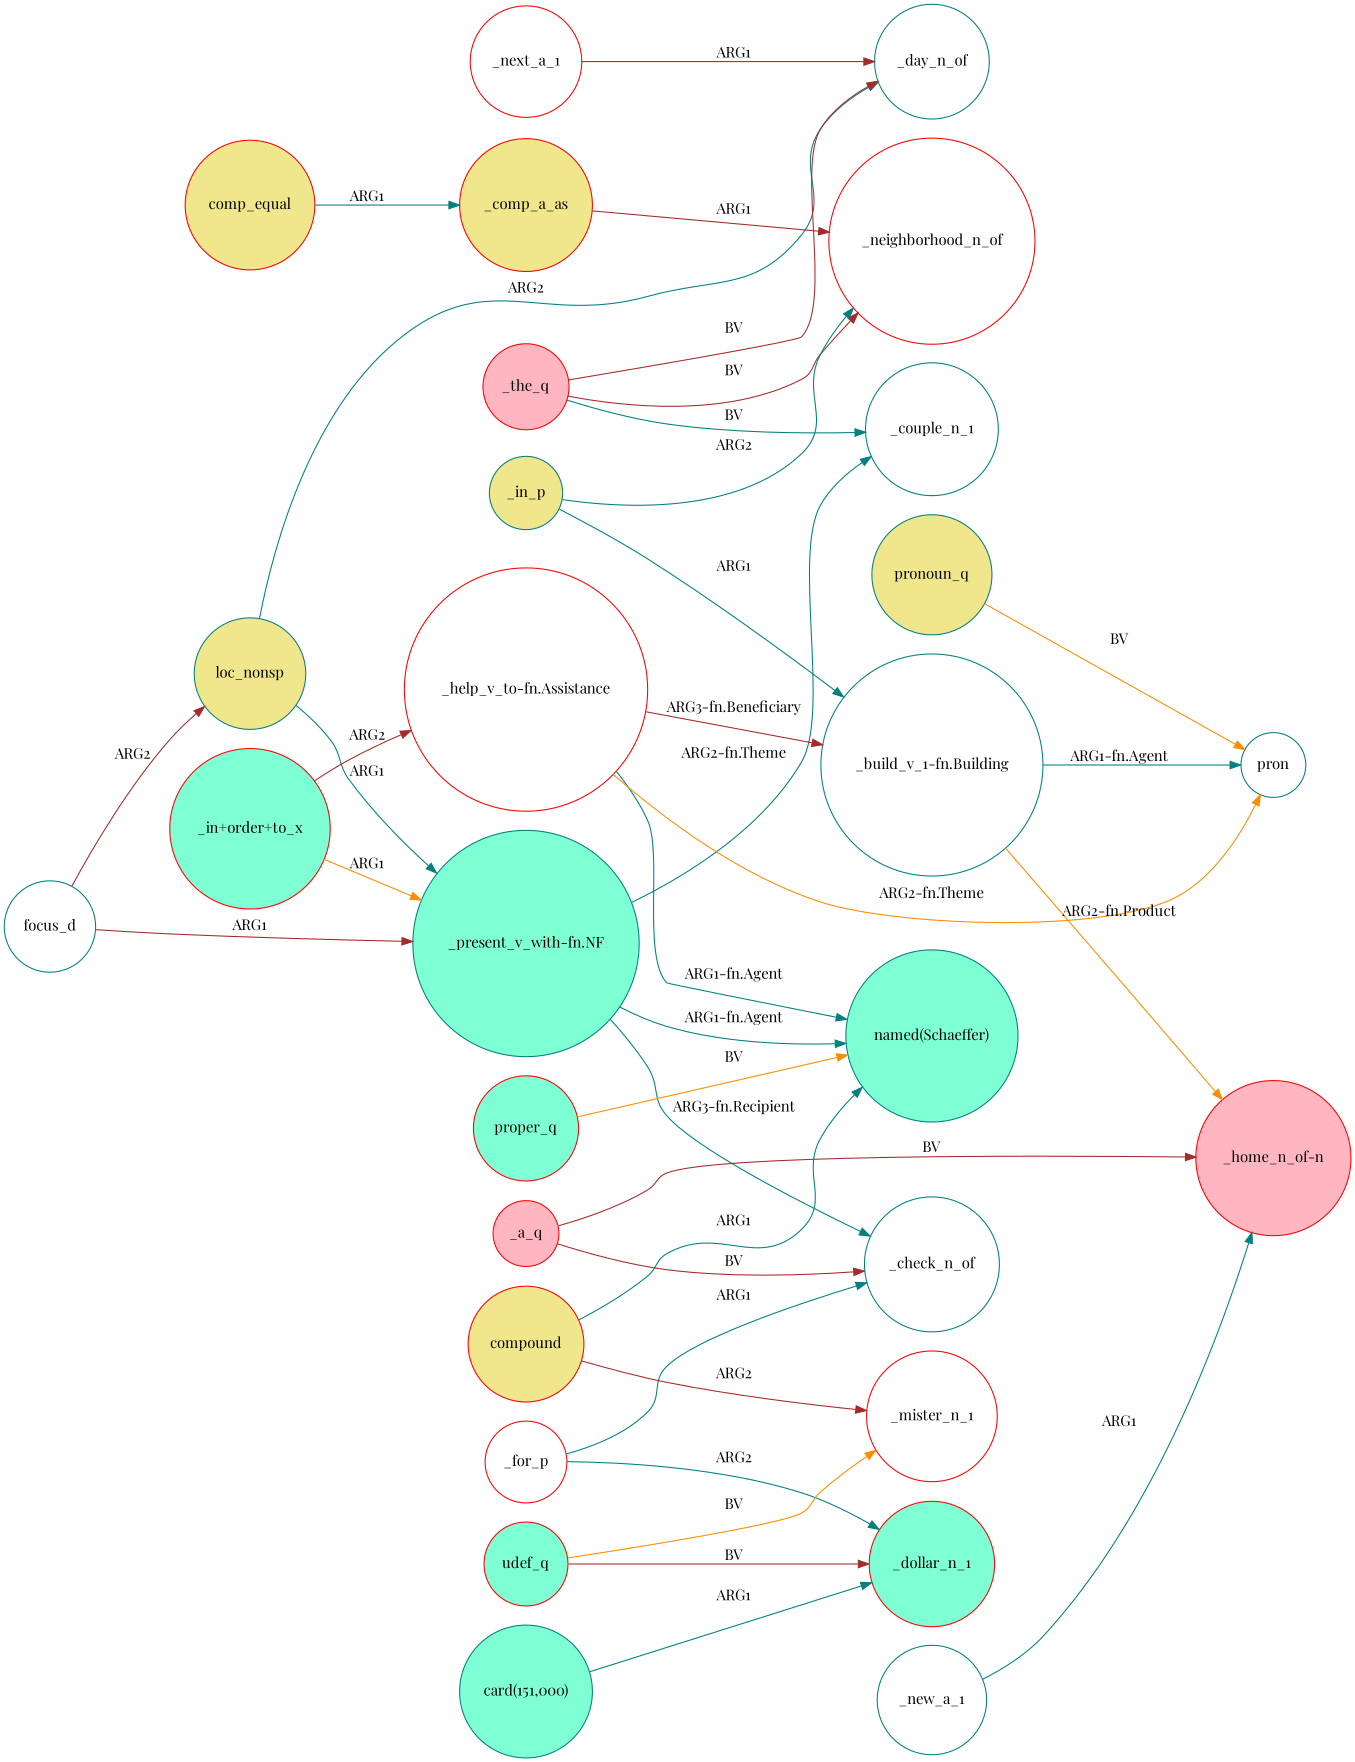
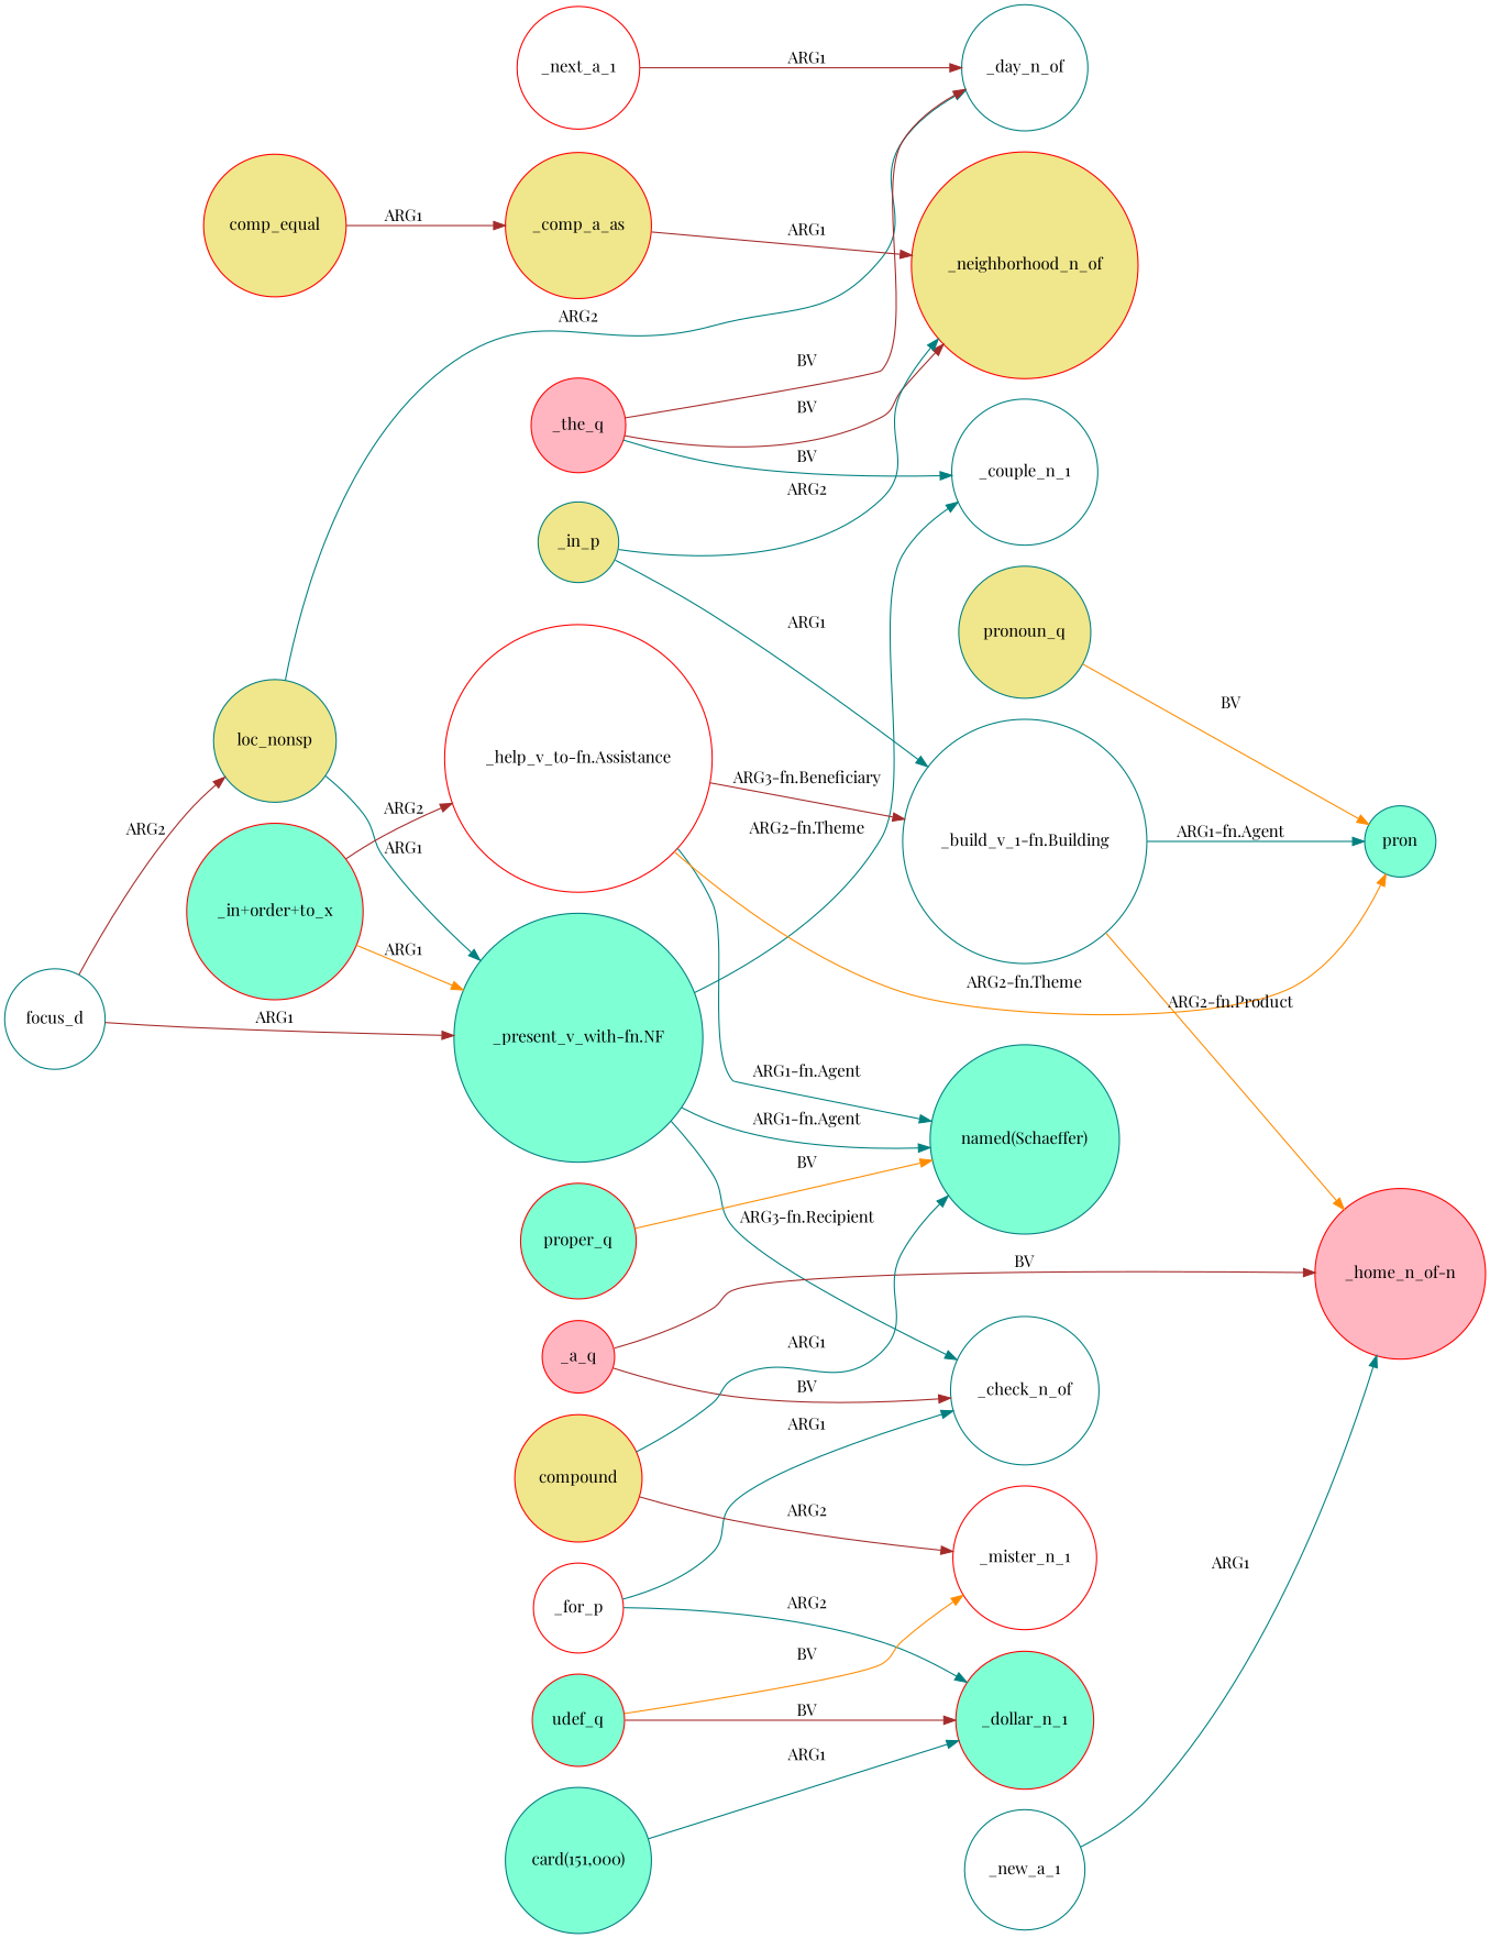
  digraph {
    fontname="Playfair Display"
    rankdir=LR
    node [color=red fillcolor=white fontname="Playfair Display" shape=circle style=filled]
    edge [color=teal fontname="Playfair Display"]
    loc_nonsp [color=teal fillcolor=khaki]
    focus_d [color=teal]
    "_present_v_with-fn.NF" [color=teal fillcolor=aquamarine]
    _day_n_of [color=teal]
    _couple_n_1 [color=teal]
    "named(Schaeffer)" [color=teal fillcolor=aquamarine]
    _check_n_of [color=teal]
    _the_q [fillcolor=lightpink]
-   _neighborhood_n_of
+   _neighborhood_n_of [fillcolor=khaki]
    "_in+order+to_x" [fillcolor=aquamarine]
    "_help_v_to-fn.Assistance"
    "_build_v_1-fn.Building" [color=teal]
-   pron [color=teal]
+   pron [color=teal fillcolor=aquamarine]
    _for_p
    _dollar_n_1 [fillcolor=aquamarine]
    _a_q [fillcolor=lightpink]
    "_home_n_of-n" [fillcolor=lightpink]
    compound [fillcolor=khaki]
    _mister_n_1
    udef_q [fillcolor=aquamarine]
    _in_p [color=teal fillcolor=khaki]
    pronoun_q [color=teal fillcolor=khaki]
    comp_equal [fillcolor=khaki]
    n24 [fillcolor=khaki label=_comp_a_as]
    "card(151,000)" [color=teal fillcolor=aquamarine]
    proper_q [fillcolor=aquamarine]
    _new_a_1 [color=teal]
    _next_a_1
    loc_nonsp -> "_present_v_with-fn.NF" [label=ARG1]
    loc_nonsp -> _day_n_of [label=ARG2]
    focus_d -> loc_nonsp [color=brown label=ARG2]
    focus_d -> "_present_v_with-fn.NF" [color=brown label=ARG1]
    "_present_v_with-fn.NF" -> _couple_n_1 [label="ARG2-fn.Theme"]
    "_present_v_with-fn.NF" -> "named(Schaeffer)" [label="ARG1-fn.Agent"]
    "_present_v_with-fn.NF" -> _check_n_of [label="ARG3-fn.Recipient"]
    _the_q -> _day_n_of [color=brown label=BV]
    _the_q -> _couple_n_1 [label=BV]
    _the_q -> _neighborhood_n_of [color=brown label=BV]
    "_in+order+to_x" -> "_present_v_with-fn.NF" [color=darkorange label=ARG1]
    "_in+order+to_x" -> "_help_v_to-fn.Assistance" [color=brown label=ARG2]
    "_help_v_to-fn.Assistance" -> "named(Schaeffer)" [label="ARG1-fn.Agent"]
    "_help_v_to-fn.Assistance" -> "_build_v_1-fn.Building" [color=brown label="ARG3-fn.Beneficiary"]
    "_help_v_to-fn.Assistance" -> pron [color=darkorange label="ARG2-fn.Theme"]
    "_build_v_1-fn.Building" -> pron [label="ARG1-fn.Agent"]
    "_build_v_1-fn.Building" -> "_home_n_of-n" [color=darkorange label="ARG2-fn.Product"]
    _for_p -> _check_n_of [label=ARG1]
    _for_p -> _dollar_n_1 [label=ARG2]
    _a_q -> _check_n_of [color=brown label=BV]
    _a_q -> "_home_n_of-n" [color=brown label=BV]
    compound -> "named(Schaeffer)" [label=ARG1]
    compound -> _mister_n_1 [color=brown label=ARG2]
    udef_q -> _dollar_n_1 [color=brown label=BV]
    udef_q -> _mister_n_1 [color=darkorange label=BV]
    _in_p -> _neighborhood_n_of [label=ARG2]
    _in_p -> "_build_v_1-fn.Building" [label=ARG1]
    pronoun_q -> pron [color=darkorange label=BV]
-   comp_equal -> n24 [label=ARG1]
+   comp_equal -> n24 [color=brown label=ARG1]
    n24 -> _neighborhood_n_of [color=brown label=ARG1]
    "card(151,000)" -> _dollar_n_1 [label=ARG1]
    proper_q -> "named(Schaeffer)" [color=darkorange label=BV]
    _new_a_1 -> "_home_n_of-n" [label=ARG1]
    _next_a_1 -> _day_n_of [color=brown label=ARG1]
  }
